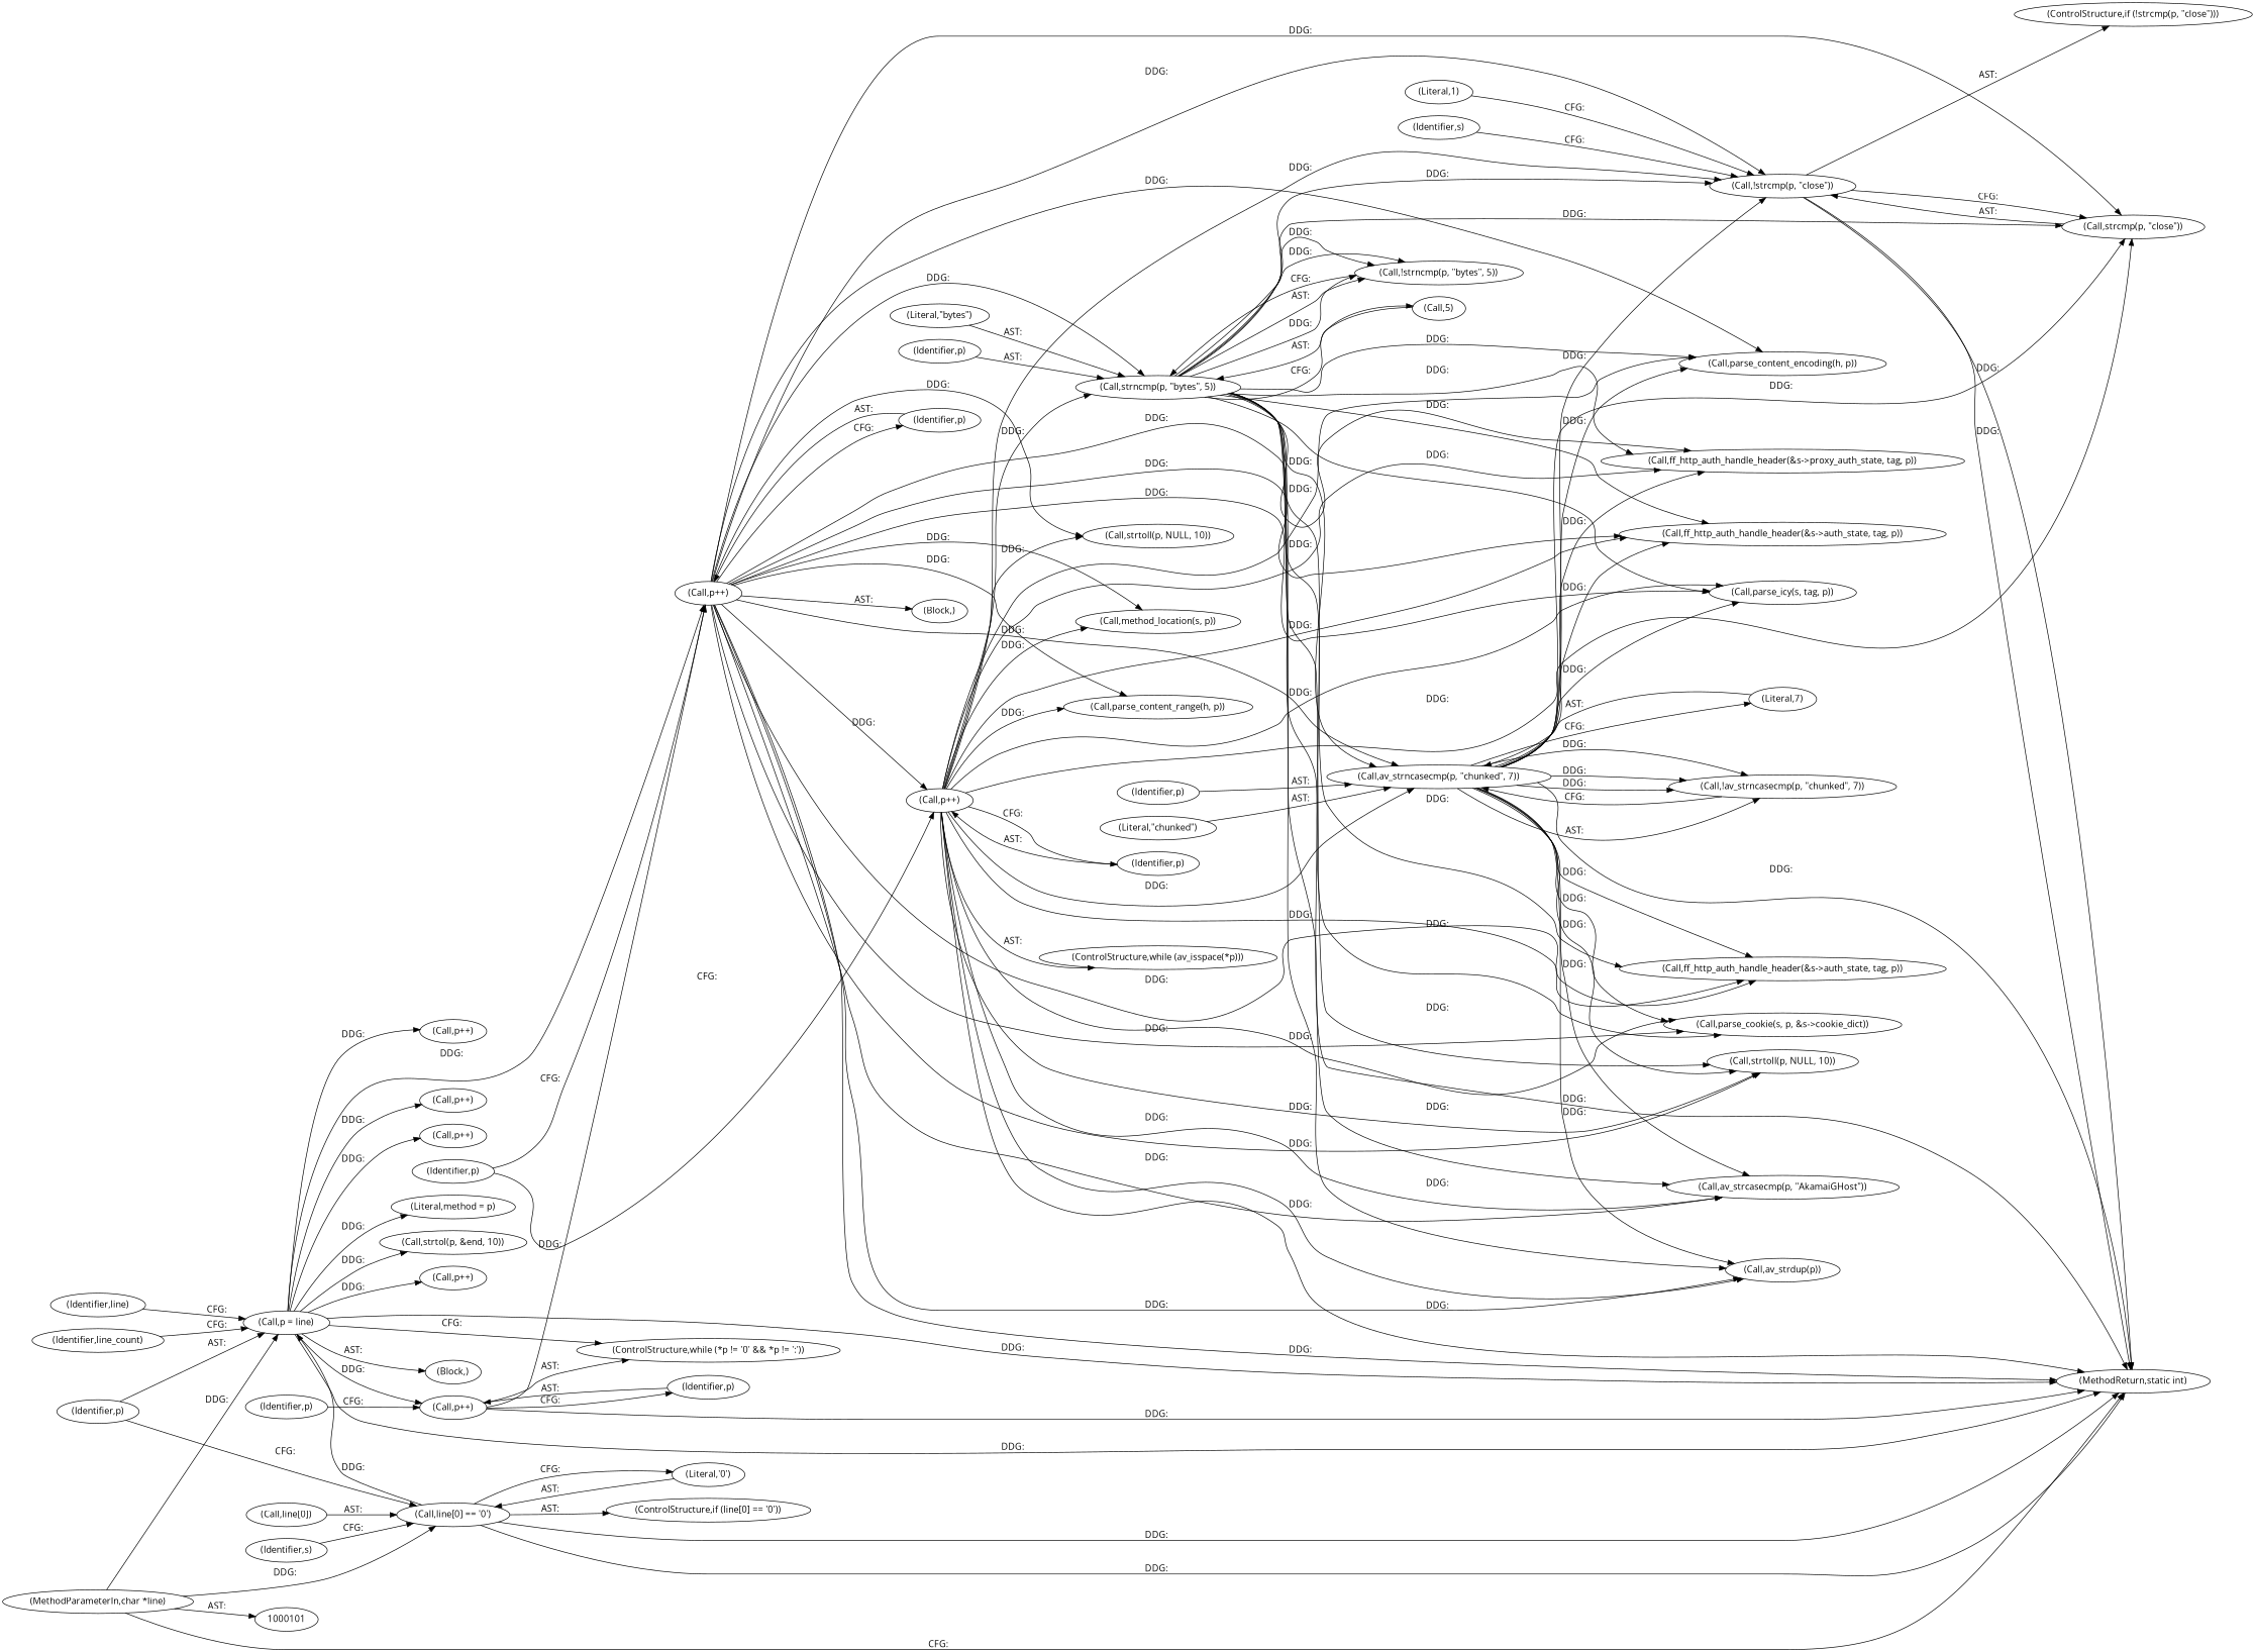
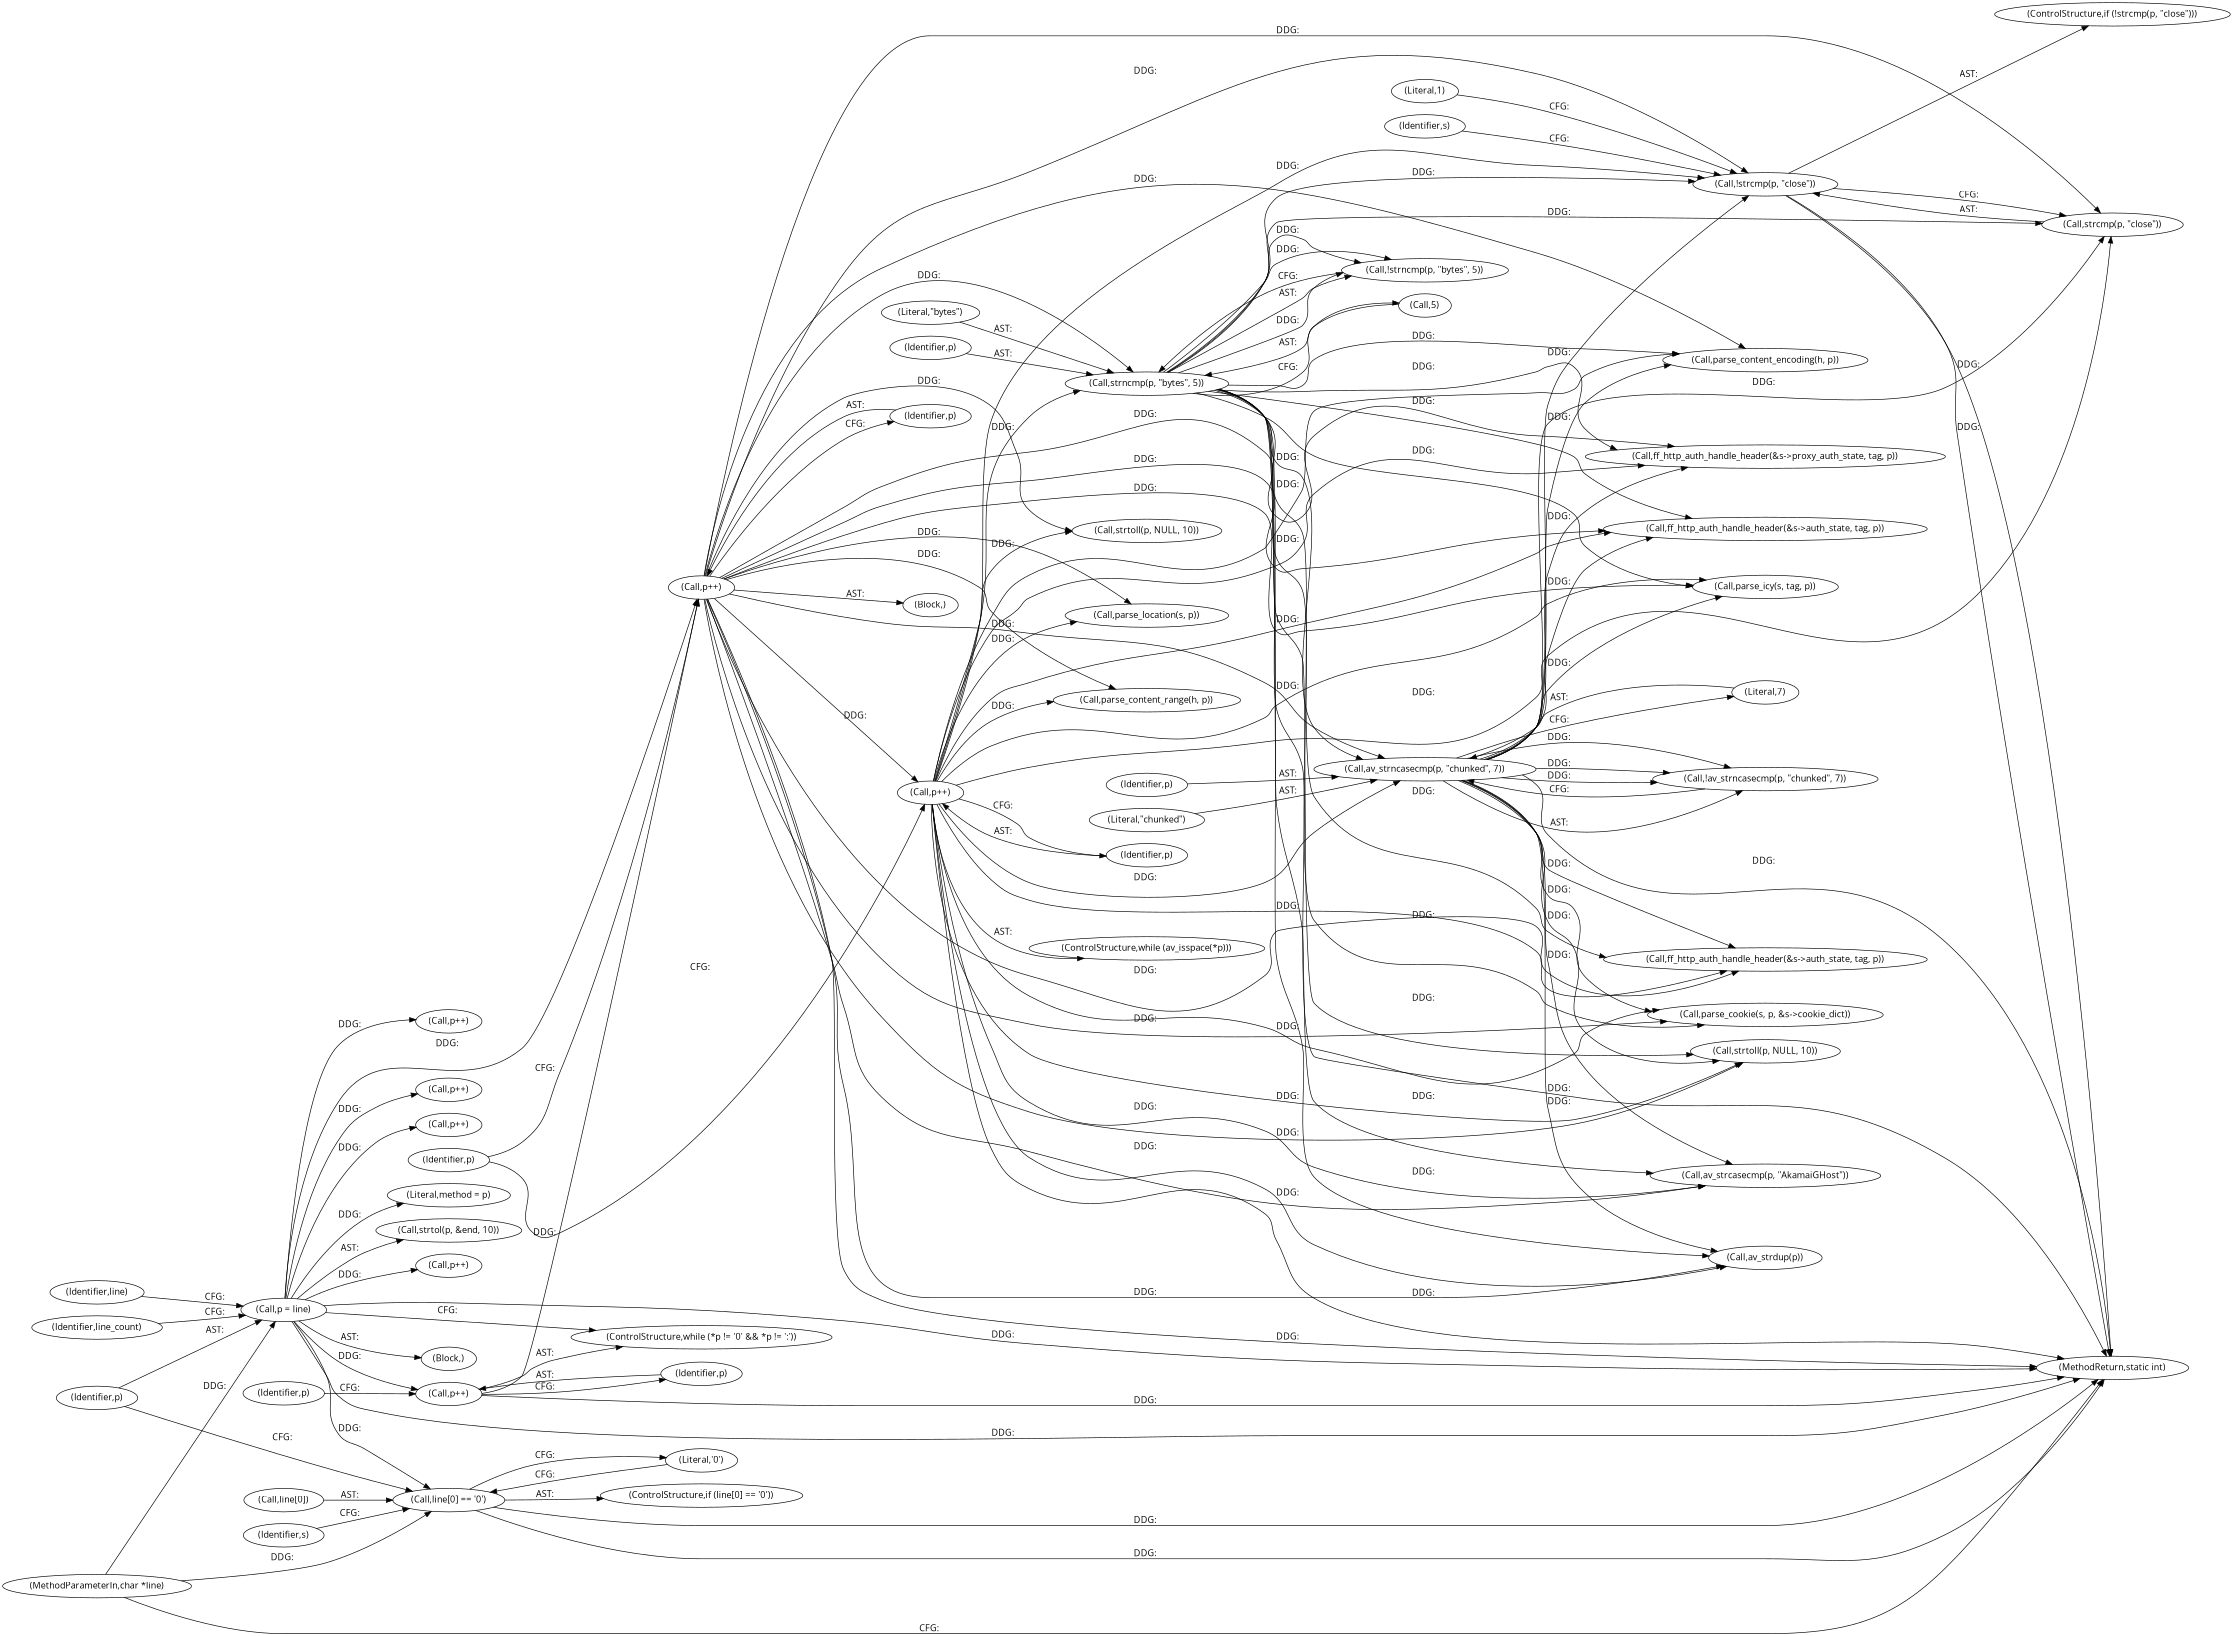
  digraph {
    fontname="Open Sans"
    rankdir=LR
    node [fontname="Open Sans"]
    edge [fontname="Open Sans"]
    n1 [label="(Call,!strcmp(p, \"close\"))"]
    n2 [label="(MethodReturn,static int)"]
    n3 [label="(Call,strcmp(p, \"close\"))"]
    n4 [label="(ControlStructure,if (!strcmp(p, \"close\")))"]
    n5 [label="(Call,p++)"]
    n6 [label="(Call,p++)"]
    n7 [label="(Call,strncmp(p, \"bytes\", 5))"]
    n8 [label="(Call,av_strncasecmp(p, \"chunked\", 7))"]
    n9 [label="(Call,ff_http_auth_handle_header(&s->proxy_auth_state, tag, p))"]
    n10 [label="(Call,ff_http_auth_handle_header(&s->auth_state, tag, p))"]
-   n11 [label="(Call,method_location(s, p))"]
+   n11 [label="(Call,parse_location(s, p))"]
    n12 [label="(Call,parse_icy(s, tag, p))"]
    n13 [label="(Call,ff_http_auth_handle_header(&s->auth_state, tag, p))"]
    n14 [label="(Identifier,p)"]
    n15 [label="(Call,parse_content_range(h, p))"]
    n16 [label="(Call,parse_cookie(s, p, &s->cookie_dict))"]
    n17 [label="(Call,strtoll(p, NULL, 10))"]
    n18 [label="(Call,av_strcasecmp(p, \"AkamaiGHost\"))"]
    n19 [label="(Block,)"]
    n20 [label="(Call,av_strdup(p))"]
    n21 [label="(Call,strtoll(p, NULL, 10))"]
    n22 [label="(Call,parse_content_encoding(h, p))"]
    n23 [label="(Identifier,p)"]
    n24 [label="(ControlStructure,while (av_isspace(*p)))"]
    n25 [label="(Call,!strncmp(p, \"bytes\", 5))"]
    n26 [label="(Call,5)"]
    n27 [label="(Literal,7)"]
    n28 [label="(Call,!av_strncasecmp(p, \"chunked\", 7))"]
    n29 [label="(Call,p++)"]
    n30 [label="(ControlStructure,while (*p != '\0' && *p != ':'))"]
    n31 [label="(Identifier,p)"]
    n32 [label="(Call,p = line)"]
    n33 [label="(Block,)"]
    n34 [label="(Call,p++)"]
    n35 [label="(Call,p++)"]
    n36 [label="(Call,p++)"]
    n37 [label="(Literal,method = p)"]
    n38 [label="(Call,strtol(p, &end, 10))"]
    n39 [label="(Call,p++)"]
    n40 [label="(Identifier,line)"]
    n41 [label="(Call,line[0] == '\0')"]
    n42 [label="(ControlStructure,if (line[0] == '\0'))"]
    n43 [label="(Literal,'\0')"]
    n44 [label="(MethodParameterIn,char *line)"]
-   1000101
    n46 [label="(Identifier,s)"]
    n47 [label="(Identifier,p)"]
    n48 [label="(Literal,1)"]
    n49 [label="(Identifier,s)"]
    n50 [label="(Identifier,p)"]
    n51 [label="(Call,line[0])"]
    n52 [label="(Literal,\"bytes\")"]
    n53 [label="(Identifier,p)"]
    n54 [label="(Identifier,line_count)"]
    n55 [label="(Literal,\"chunked\")"]
    n56 [label="(Identifier,p)"]
    n57 [label="(Identifier,p)"]
    n1 -> n2 [label="DDG: "]
    n1 -> n2 [label="DDG: "]
    n1 -> n3 [label="CFG: "]
    n1 -> n4 [label="AST: "]
    n3 -> n1 [label="AST: "]
    n5 -> n1 [label="DDG: "]
    n5 -> n2 [label="DDG: "]
    n5 -> n3 [label="DDG: "]
    n5 -> n6 [label="DDG: "]
    n5 -> n7 [label="DDG: "]
    n5 -> n8 [label="DDG: "]
    n5 -> n9 [label="DDG: "]
    n5 -> n10 [label="DDG: "]
    n5 -> n11 [label="DDG: "]
    n5 -> n12 [label="DDG: "]
    n5 -> n13 [label="DDG: "]
    n5 -> n14 [label="CFG: "]
    n5 -> n15 [label="DDG: "]
    n5 -> n16 [label="DDG: "]
    n5 -> n17 [label="DDG: "]
    n5 -> n18 [label="DDG: "]
    n5 -> n19 [label="AST: "]
    n5 -> n20 [label="DDG: "]
    n5 -> n21 [label="DDG: "]
    n5 -> n22 [label="DDG: "]
    n6 -> n1 [label="DDG: "]
    n6 -> n2 [label="DDG: "]
    n6 -> n3 [label="DDG: "]
    n6 -> n7 [label="DDG: "]
    n6 -> n8 [label="DDG: "]
    n6 -> n9 [label="DDG: "]
    n6 -> n10 [label="DDG: "]
    n6 -> n11 [label="DDG: "]
    n6 -> n12 [label="DDG: "]
    n6 -> n13 [label="DDG: "]
    n6 -> n15 [label="DDG: "]
    n6 -> n16 [label="DDG: "]
    n6 -> n17 [label="DDG: "]
    n6 -> n18 [label="DDG: "]
    n6 -> n20 [label="DDG: "]
    n6 -> n21 [label="DDG: "]
    n6 -> n22 [label="DDG: "]
    n6 -> n23 [label="CFG: "]
    n6 -> n24 [label="AST: "]
    n7 -> n1 [label="DDG: "]
    n7 -> n2 [label="DDG: "]
    n7 -> n3 [label="DDG: "]
    n7 -> n8 [label="DDG: "]
    n7 -> n9 [label="DDG: "]
    n7 -> n10 [label="DDG: "]
    n7 -> n12 [label="DDG: "]
    n7 -> n13 [label="DDG: "]
    n7 -> n16 [label="DDG: "]
    n7 -> n17 [label="DDG: "]
    n7 -> n18 [label="DDG: "]
    n7 -> n20 [label="DDG: "]
    n7 -> n22 [label="DDG: "]
    n7 -> n25 [label="AST: "]
    n7 -> n25 [label="DDG: "]
    n7 -> n25 [label="DDG: "]
    n7 -> n25 [label="DDG: "]
    n7 -> n26 [label="CFG: "]
    n8 -> n1 [label="DDG: "]
    n8 -> n2 [label="DDG: "]
    n8 -> n3 [label="DDG: "]
    n8 -> n9 [label="DDG: "]
    n8 -> n10 [label="DDG: "]
    n8 -> n12 [label="DDG: "]
    n8 -> n13 [label="DDG: "]
    n8 -> n16 [label="DDG: "]
    n8 -> n17 [label="DDG: "]
    n8 -> n18 [label="DDG: "]
    n8 -> n20 [label="DDG: "]
    n8 -> n22 [label="DDG: "]
    n8 -> n27 [label="CFG: "]
    n8 -> n28 [label="AST: "]
    n8 -> n28 [label="DDG: "]
    n8 -> n28 [label="DDG: "]
    n8 -> n28 [label="DDG: "]
    n14 -> n5 [label="AST: "]
    n23 -> n6 [label="AST: "]
    n25 -> n7 [label="CFG: "]
    n26 -> n7 [label="AST: "]
    n27 -> n8 [label="AST: "]
    n28 -> n8 [label="CFG: "]
    n29 -> n2 [label="DDG: "]
    n29 -> n5 [label="DDG: "]
    n29 -> n30 [label="AST: "]
    n29 -> n31 [label="CFG: "]
    n31 -> n29 [label="AST: "]
    n32 -> n2 [label="DDG: "]
    n32 -> n2 [label="DDG: "]
    n32 -> n5 [label="DDG: "]
    n32 -> n29 [label="DDG: "]
    n32 -> n30 [label="CFG: "]
    n32 -> n33 [label="AST: "]
    n32 -> n34 [label="DDG: "]
    n32 -> n35 [label="DDG: "]
    n32 -> n36 [label="DDG: "]
    n32 -> n37 [label="DDG: "]
-   n32 -> n38 [label="DDG: "]
+   n32 -> n38 [label="AST: "]
    n32 -> n39 [label="DDG: "]
    n40 -> n32 [label="CFG: "]
    n41 -> n2 [label="DDG: "]
    n41 -> n2 [label="DDG: "]
-   n41 -> n32 [label="DDG: "]
+   n32 -> n41 [label="DDG: "]
    n41 -> n42 [label="AST: "]
    n41 -> n43 [label="CFG: "]
-   n43 -> n41 [label="AST: "]
+   n43 -> n41 [label="CFG: "]
    n44 -> n2 [label="CFG: "]
    n44 -> n32 [label="DDG: "]
    n44 -> n41 [label="DDG: "]
-   n44 -> 1000101 [label="AST: "]
    n46 -> n41 [label="CFG: "]
    n47 -> n32 [label="AST: "]
    n47 -> n41 [label="CFG: "]
    n48 -> n1 [label="CFG: "]
    n49 -> n1 [label="CFG: "]
    n50 -> n29 [label="CFG: "]
    n51 -> n41 [label="AST: "]
    n52 -> n7 [label="AST: "]
    n53 -> n8 [label="AST: "]
    n54 -> n32 [label="CFG: "]
    n55 -> n8 [label="AST: "]
    n56 -> n5 [label="CFG: "]
    n56 -> n6 [label="CFG: "]
    n57 -> n7 [label="AST: "]
  }
